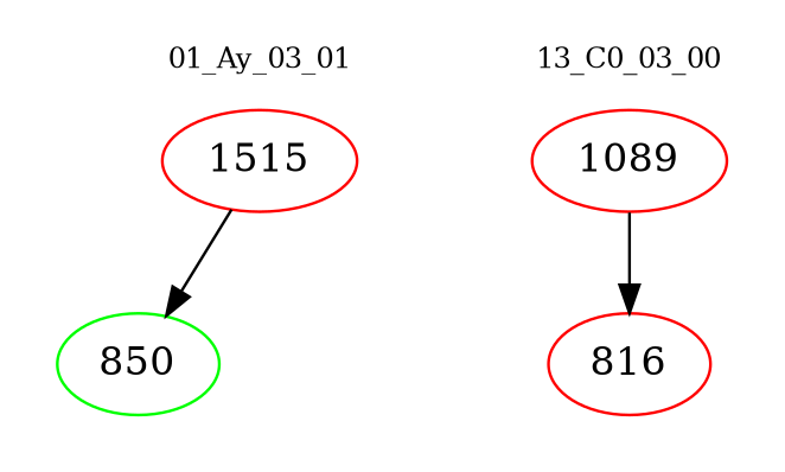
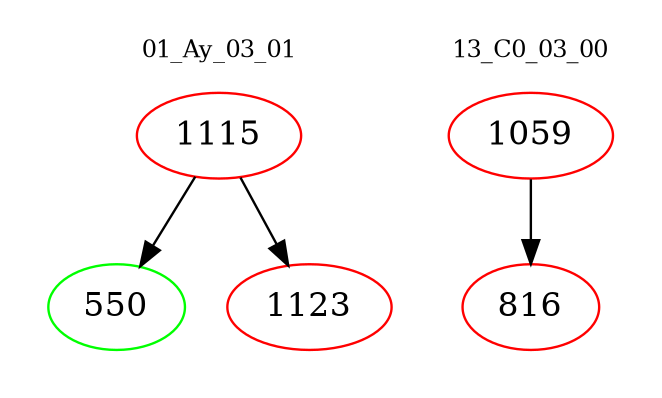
  digraph {
    node [color=red]
    edge [color=black]
-   n1 [label=1515]
-   n2 [color=green label=850]
-   n4 [label=1089]
+   n1 [label=1115]
+   n2 [color=green label=550]
+   n3 [label=1123]
+   n4 [label=1059]
    n5 [label=816]
    subgraph cluster_1 {
      color=white
      fontsize=10
      label="01_Ay_03_01"
      n1
      n2
+     n3
    }
    subgraph cluster_2 {
      color=white
      fontsize=10
      label="13_C0_03_00"
      n4
      n5
    }
    n1 -> n2
+   n1 -> n3
    n4 -> n5
  }
